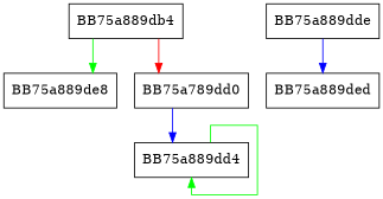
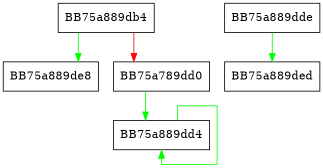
  digraph {
    splines=ortho
    node [shape=box]
    edge [color=green]
    BB75a889db4
    BB75a889de8
    n3 [label=BB75a789dd0]
    BB75a889dd4
    BB75a889dde
    BB75a889ded
    BB75a889db4 -> BB75a889de8
    BB75a889db4 -> n3 [color=red]
-   n3 -> BB75a889dd4 [color=blue]
+   n3 -> BB75a889dd4
    BB75a889dd4 -> BB75a889dd4
-   BB75a889dde -> BB75a889ded [color=blue]
+   BB75a889dde -> BB75a889ded
  }
